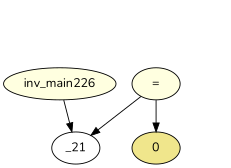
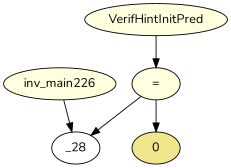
  digraph {
    fontname=Nunito
    node [fillcolor=lightyellow fontname=Nunito style=filled]
    edge [fontname=Nunito]
    n1 [label=inv_main226]
-   n2 [fillcolor=white label=_21]
+   n2 [fillcolor=white label=_28]
+   n3 [label=VerifHintInitPred]
    n4 [label="="]
    n5 [fillcolor=khaki label=0]
    n1 -> n2
+   n3 -> n4
    n4 -> n2
    n4 -> n5
  }
